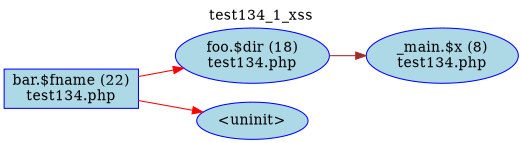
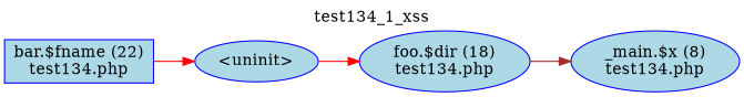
  digraph {
    fontname="DejaVu Serif"
    label=test134_1_xss
    labelloc=t
    rankdir=LR
    node [color=blue fillcolor=lightblue fontname="DejaVu Serif" shape=ellipse style=filled]
    edge [color=red fontname="DejaVu Serif"]
    n1 [label="bar.$fname (22)\ntest134.php" shape=box]
    n2 [label="foo.$dir (18)\ntest134.php"]
    n3 [label="<uninit>"]
    n4 [label="_main.$x (8)\ntest134.php"]
-   n1 -> n2
+   n3 -> n2
    n1 -> n3
    n2 -> n4 [color=brown]
  }
